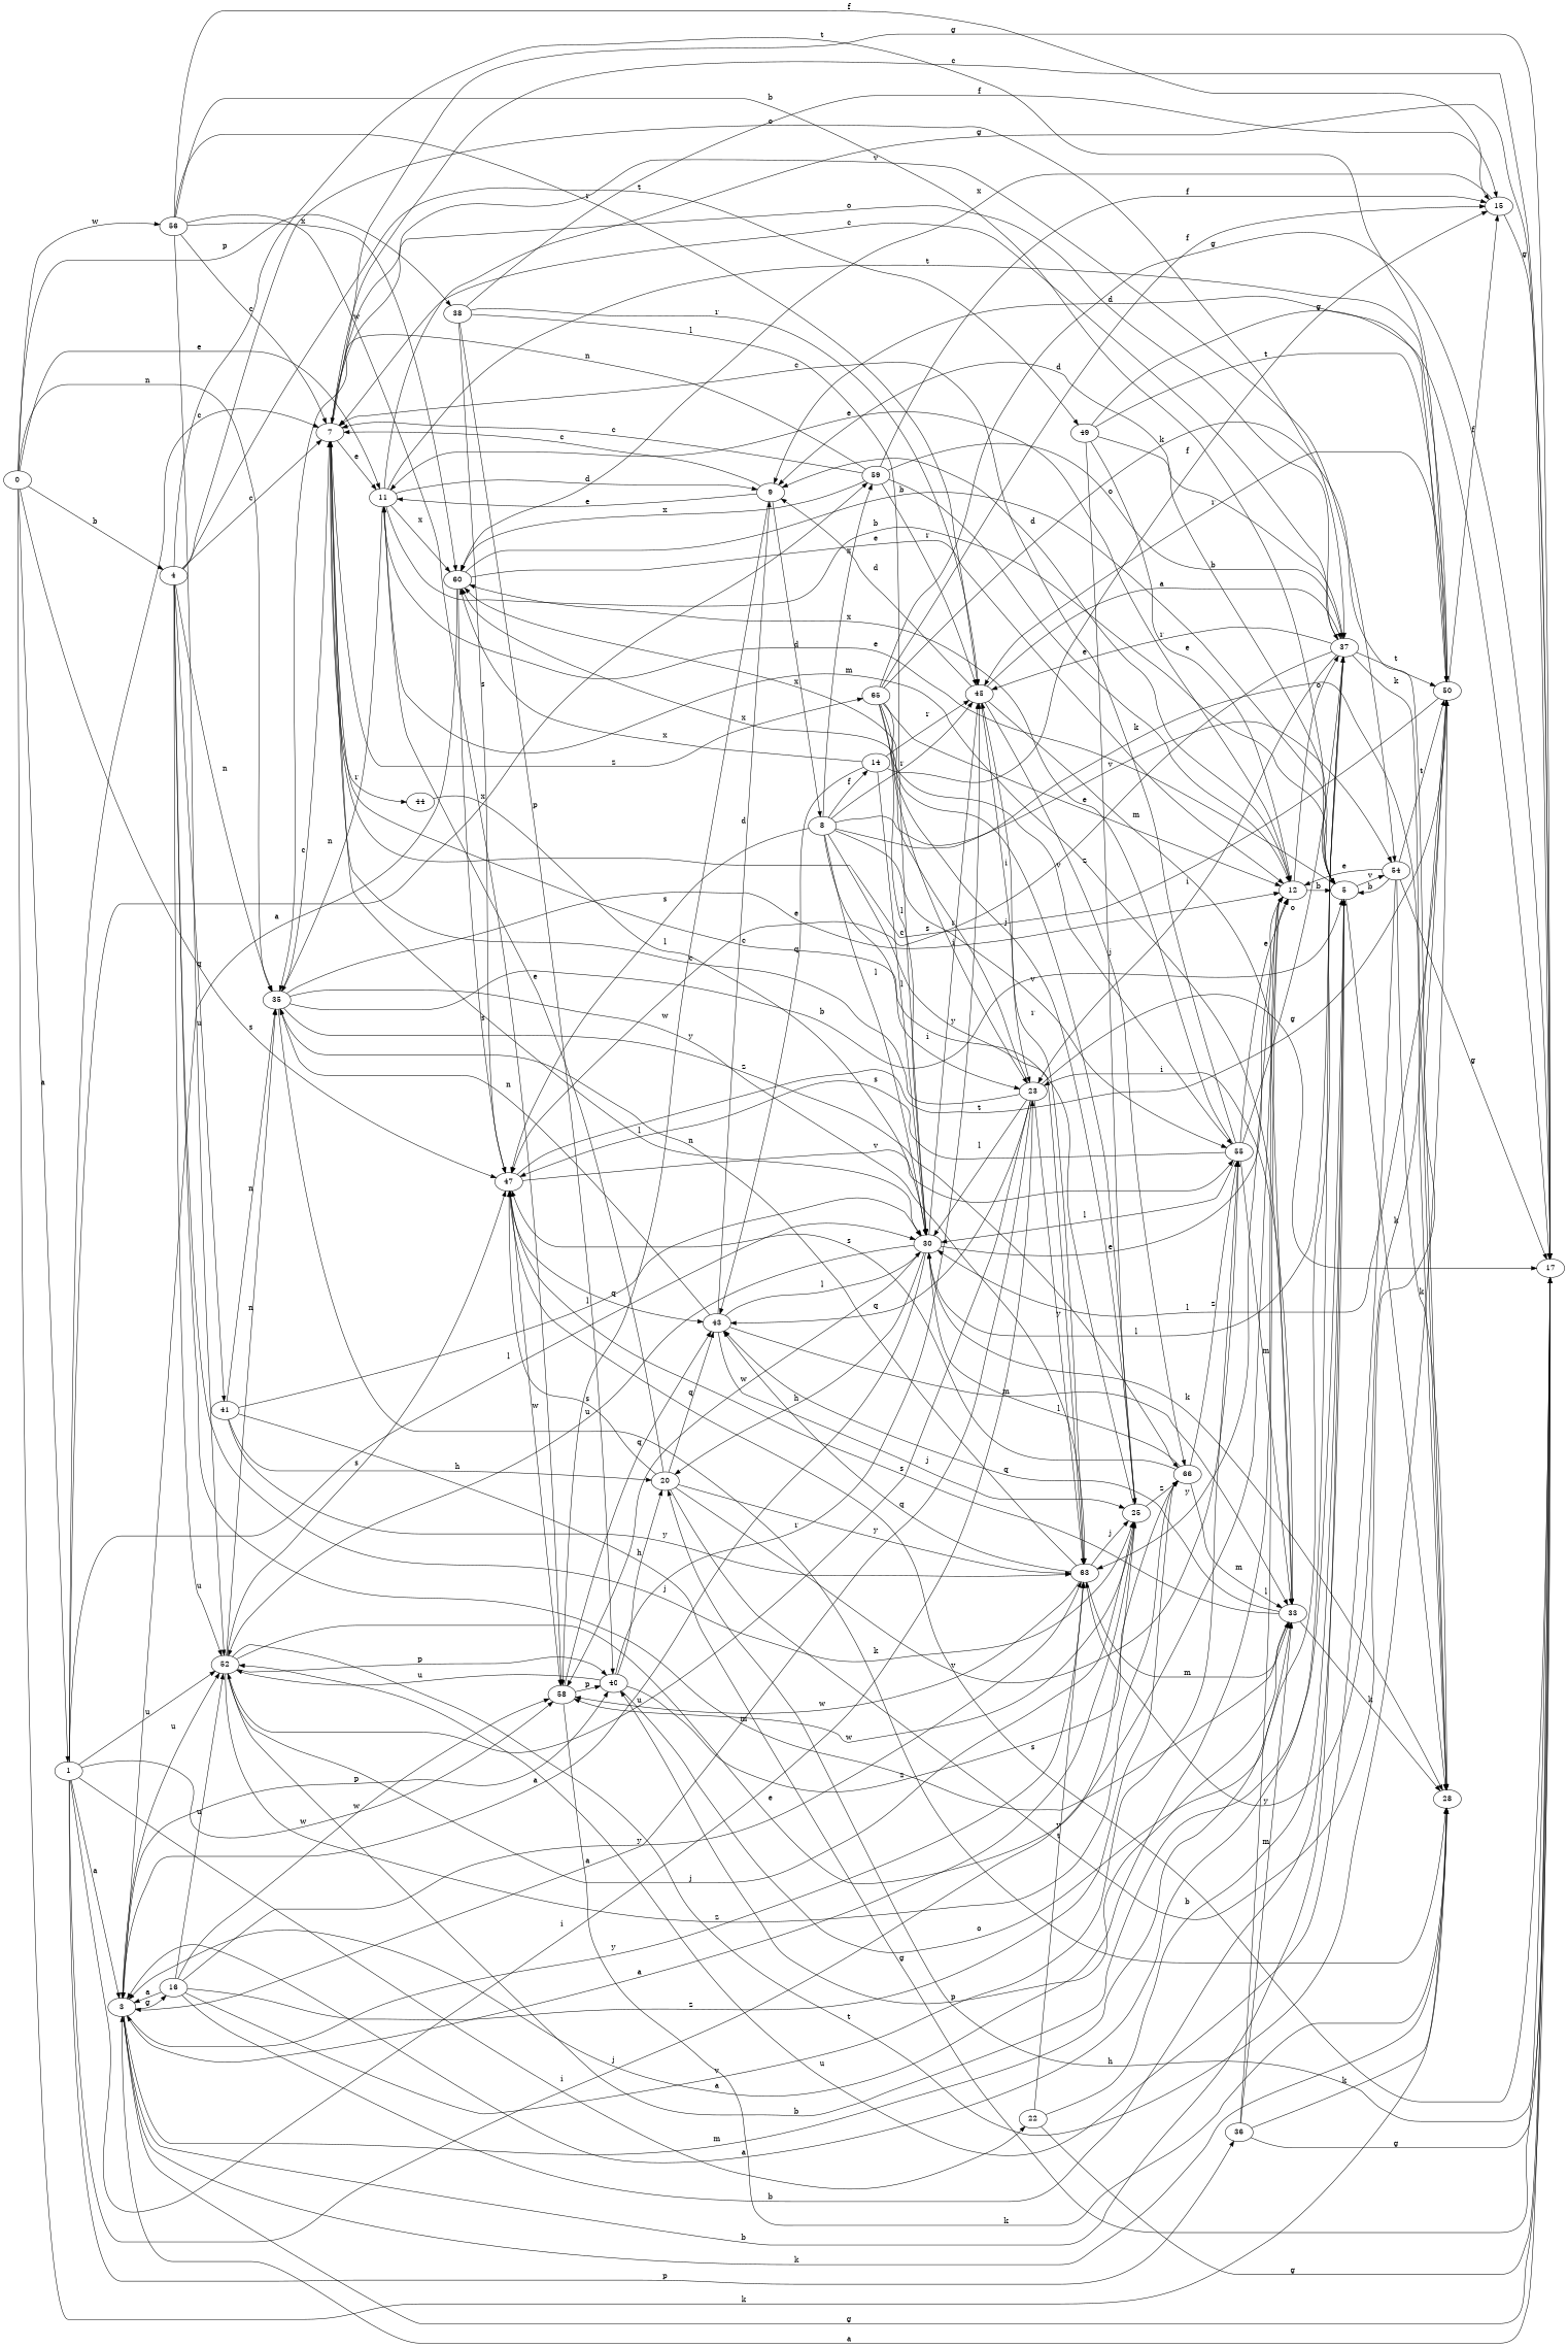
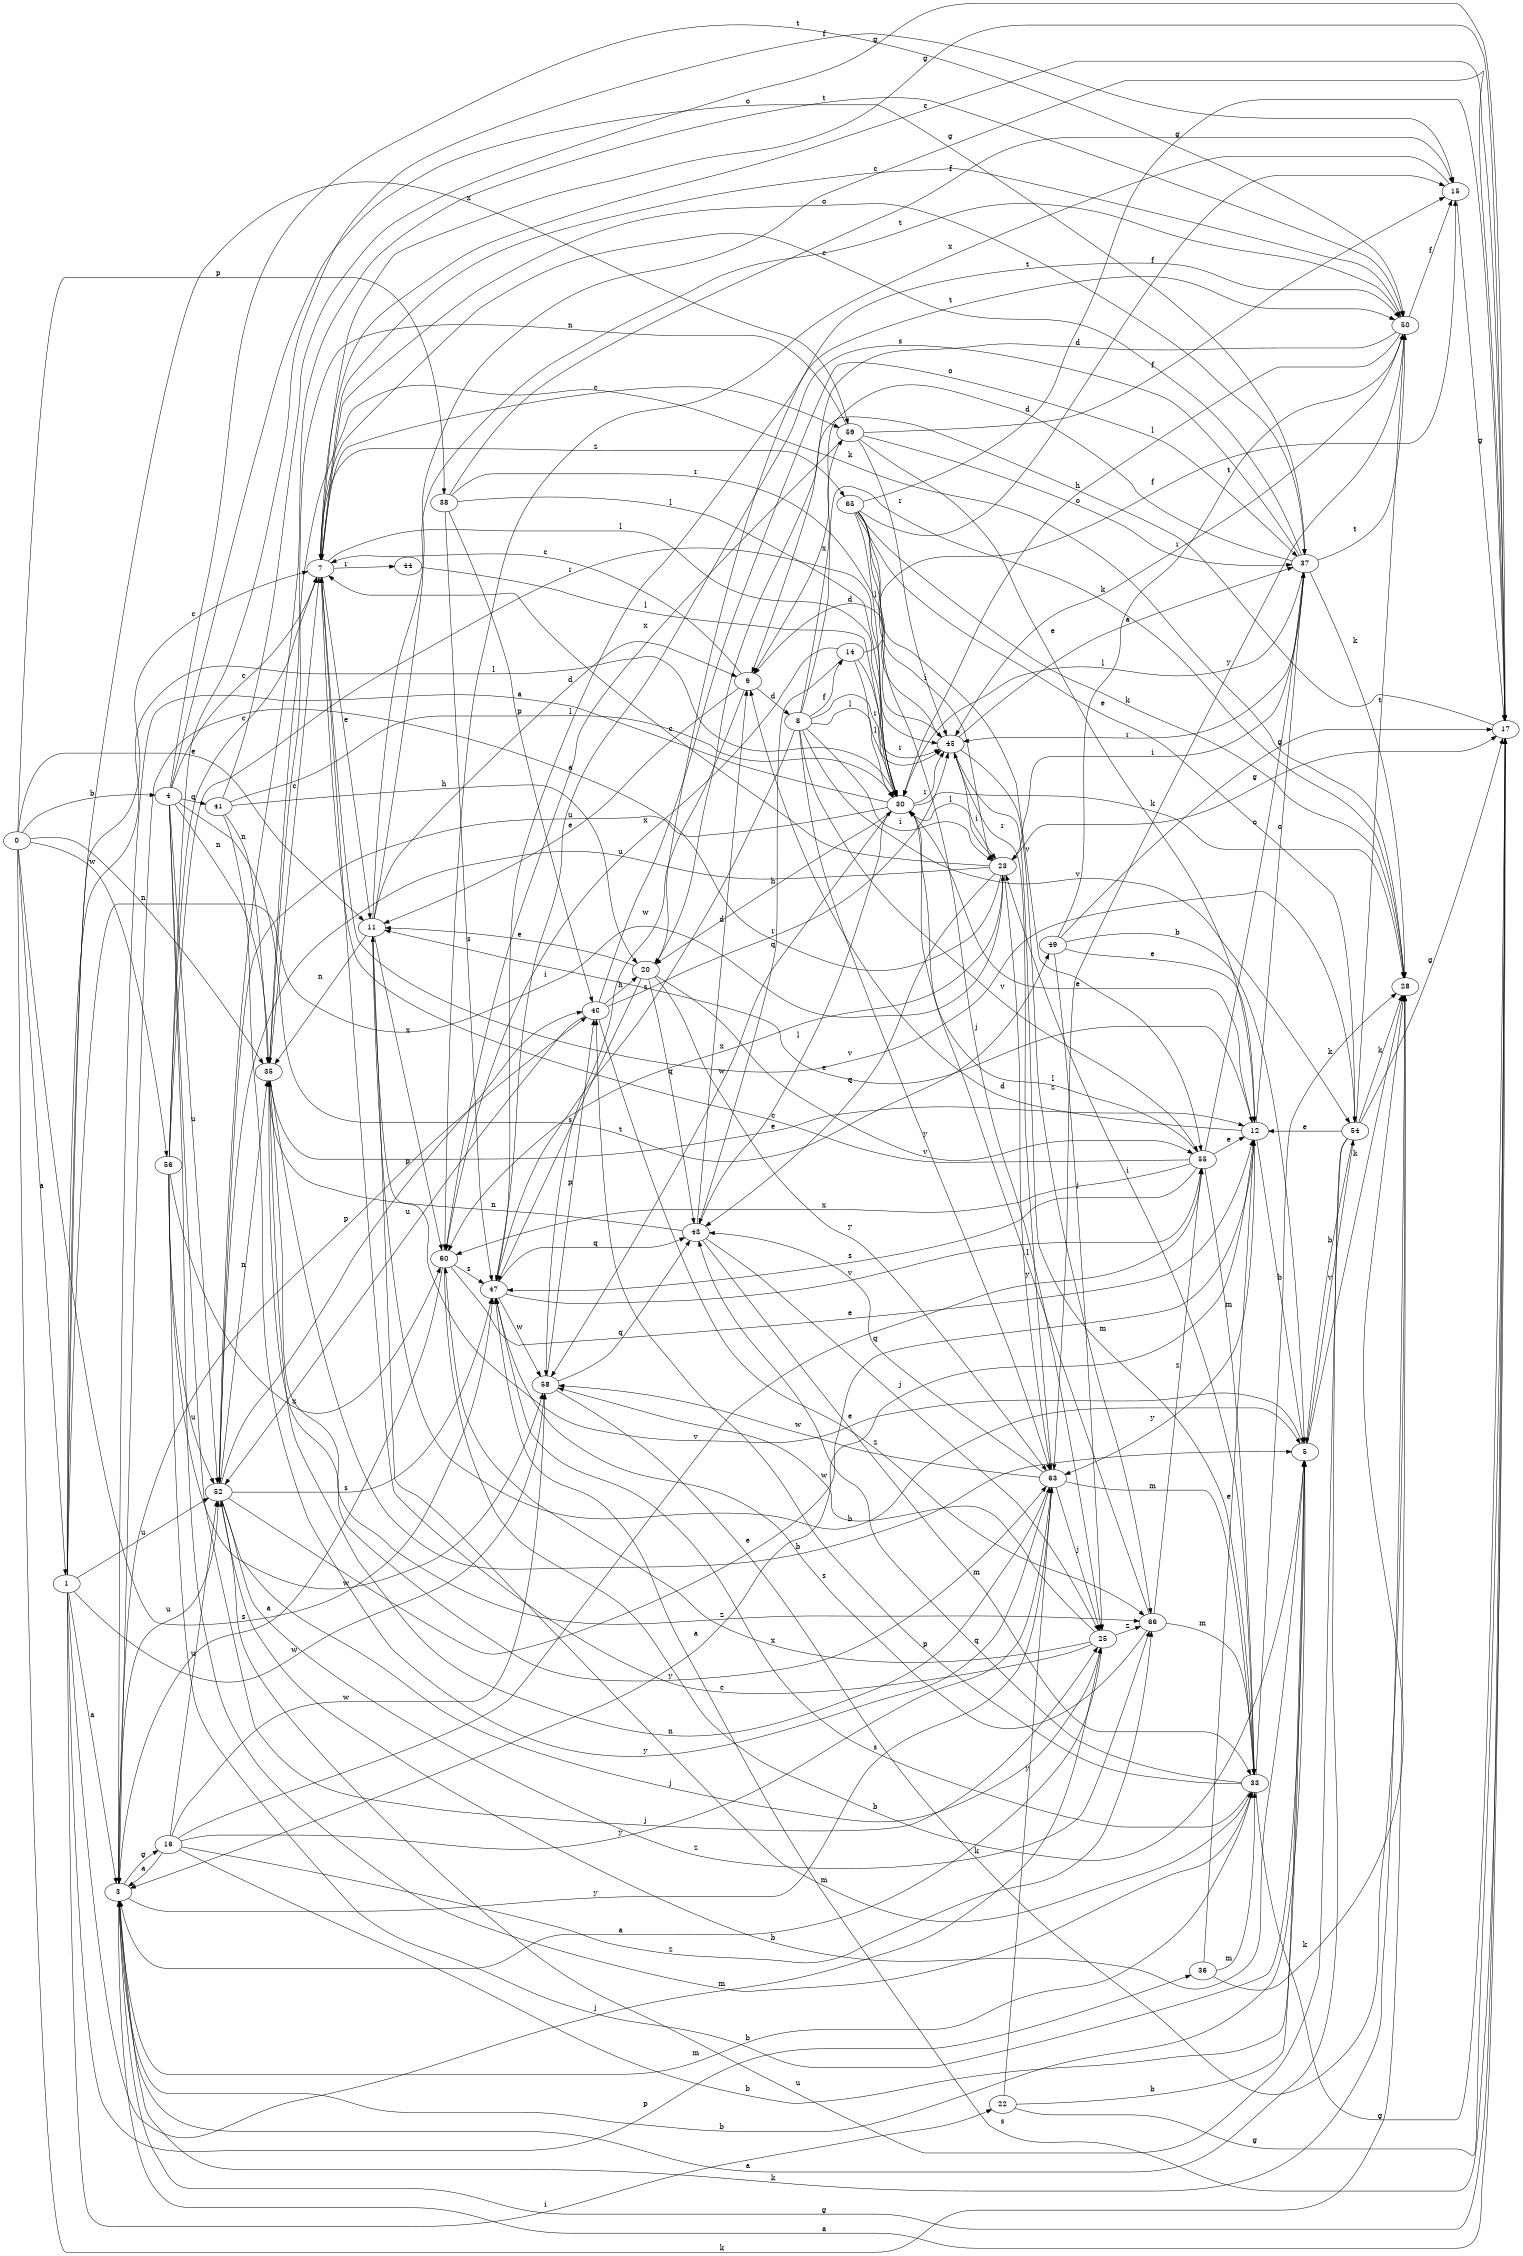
  strict digraph {
    rankdir=LR
    0
    1
    4
    11
    28
    35
    38
    47
    56
    3
    7
    22
    23
    25
    30
    n16 [label=36]
    52
    58
    59
    33
    37
    41
    49
    50
    5
    17
    9
    60
    63
    12
    66
    40
    45
    15
    55
    43
    16
    54
    44
    65
    20
    8
    14
    0 -> 1 [label=a]
    0 -> 4 [label=b]
    0 -> 11 [label=e]
    0 -> 28 [label=k]
    0 -> 35 [label=n]
    0 -> 38 [label=p]
    0 -> 47 [label=s]
    0 -> 56 [label=w]
    1 -> 3 [label=a]
    1 -> 7 [label=c]
    1 -> 22 [label=i]
    1 -> 23 [label=i]
    1 -> 25 [label=j]
    1 -> 30 [label=l]
    1 -> n16 [label=p]
    1 -> 52 [label=u]
    1 -> 58 [label=w]
    1 -> 59 [label=x]
    4 -> 35 [label=n]
    4 -> 7 [label=c]
    4 -> 25 [label=j]
    4 -> 52 [label=u]
    4 -> 33 [label=m]
    4 -> 37 [label=o]
    4 -> 41 [label=q]
    4 -> 49 [label=t]
    4 -> 50 [label=t]
    11 -> 35 [label=n]
    11 -> 33 [label=m]
    11 -> 50 [label=t]
    11 -> 5 [label=b]
    11 -> 17 [label=g]
    11 -> 9 [label=d]
    11 -> 60 [label=x]
    35 -> 28 [label=k]
    35 -> 7 [label=c]
    35 -> 5 [label=b]
    35 -> 63 [label=y]
    35 -> 12 [label=e]
    35 -> 66 [label=z]
    38 -> 47 [label=s]
    38 -> 30 [label=l]
    38 -> 40 [label=p]
    38 -> 45 [label=r]
    38 -> 15 [label=f]
    47 -> 58 [label=w]
    47 -> 50 [label=t]
    47 -> 55 [label=v]
    47 -> 43 [label=q]
    56 -> 7 [label=c]
    56 -> 52 [label=u]
    56 -> 58 [label=w]
    56 -> 5 [label=b]
    56 -> 60 [label=x]
    56 -> 45 [label=r]
    56 -> 15 [label=f]
    3 -> 28 [label=k]
    3 -> 52 [label=u]
    3 -> 33 [label=m]
    3 -> 5 [label=b]
    3 -> 17 [label=g]
    3 -> 63 [label=y]
    3 -> 40 [label=p]
    3 -> 16 [label=g]
    7 -> 11 [label=e]
    7 -> 30 [label=l]
    7 -> 37 [label=o]
    7 -> 17 [label=g]
    7 -> 54 [label=v]
    7 -> 44 [label=r]
    7 -> 65 [label=z]
    22 -> 5 [label=b]
    22 -> 17 [label=g]
    22 -> 63 [label=y]
    23 -> 3 [label=a]
    23 -> 7 [label=c]
    23 -> 30 [label=l]
    23 -> 52 [label=u]
    23 -> 17 [label=g]
    23 -> 60 [label=x]
    23 -> 63 [label=y]
    23 -> 43 [label=q]
    25 -> 3 [label=a]
    25 -> 7 [label=c]
    25 -> 58 [label=w]
    25 -> 60 [label=x]
    25 -> 66 [label=z]
    30 -> 28 [label=k]
    30 -> 3 [label=a]
    30 -> 52 [label=u]
    30 -> 58 [label=w]
    30 -> 12 [label=e]
    30 -> 45 [label=r]
    30 -> 20 [label=h]
    n16 -> 28 [label=k]
    n16 -> 33 [label=m]
-   n16 -> 17 [label=g]
-   n16 -> 12 [label=l]
+   33 -> 17 [label=g]
+   n16 -> 12 [label=e]
    52 -> 35 [label=n]
    52 -> 47 [label=s]
    52 -> 25 [label=j]
    52 -> 50 [label=t]
    52 -> 5 [label=b]
    52 -> 12 [label=e]
    52 -> 66 [label=z]
    52 -> 40 [label=p]
    58 -> 28 [label=k]
    58 -> 40 [label=p]
    58 -> 43 [label=q]
    59 -> 35 [label=n]
-   59 -> 7 [label=c]
+   7 -> 59 [label=c]
    59 -> 37 [label=o]
    59 -> 60 [label=x]
    59 -> 12 [label=e]
    59 -> 45 [label=r]
    59 -> 15 [label=f]
    33 -> 28 [label=k]
    33 -> 47 [label=s]
    33 -> 23 [label=i]
    33 -> 40 [label=p]
    33 -> 43 [label=q]
    37 -> 28 [label=k]
    37 -> 47 [label=s]
-   37 -> 3 [label=a]
+   54 -> 3 [label=a]
    37 -> 7 [label=c]
    37 -> 23 [label=i]
    37 -> 30 [label=l]
    37 -> 50 [label=t]
    37 -> 9 [label=d]
    37 -> 45 [label=r]
    41 -> 35 [label=n]
    41 -> 30 [label=l]
    41 -> 17 [label=g]
    41 -> 63 [label=y]
    41 -> 20 [label=h]
    49 -> 25 [label=j]
    49 -> 50 [label=t]
    49 -> 5 [label=b]
    49 -> 17 [label=g]
    49 -> 12 [label=e]
    50 -> 7 [label=c]
    50 -> 30 [label=l]
    50 -> 9 [label=d]
    50 -> 63 [label=y]
    50 -> 45 [label=r]
    50 -> 15 [label=f]
    5 -> 11 [label=e]
    5 -> 28 [label=k]
    5 -> 54 [label=v]
    17 -> 47 [label=s]
    17 -> 3 [label=a]
    17 -> 7 [label=c]
    17 -> 20 [label=h]
    9 -> 11 [label=e]
    9 -> 7 [label=c]
    9 -> 58 [label=w]
    9 -> 8 [label=d]
    60 -> 47 [label=s]
    60 -> 3 [label=a]
    60 -> 5 [label=b]
    60 -> 12 [label=e]
    63 -> 35 [label=n]
    63 -> 25 [label=j]
    63 -> 58 [label=w]
    63 -> 33 [label=m]
    63 -> 45 [label=r]
    63 -> 43 [label=q]
    12 -> 11 [label=e]
    12 -> 3 [label=a]
    12 -> 37 [label=o]
    12 -> 5 [label=b]
    12 -> 9 [label=d]
    12 -> 63 [label=y]
    66 -> 47 [label=s]
    66 -> 30 [label=l]
    66 -> 33 [label=m]
    66 -> 55 [label=z]
    40 -> 52 [label=u]
    40 -> 37 [label=o]
    40 -> 66 [label=z]
    40 -> 45 [label=r]
    40 -> 20 [label=h]
    45 -> 23 [label=i]
    45 -> 33 [label=m]
    45 -> 37 [label=a]
    45 -> 9 [label=d]
    45 -> 66 [label=z]
    15 -> 17 [label=g]
    15 -> 60 [label=x]
    55 -> 47 [label=s]
    55 -> 7 [label=c]
    55 -> 30 [label=l]
    55 -> 33 [label=m]
    55 -> 37 [label=o]
    55 -> 60 [label=x]
    55 -> 12 [label=e]
    43 -> 35 [label=n]
    43 -> 25 [label=j]
    43 -> 30 [label=l]
    43 -> 33 [label=m]
    43 -> 9 [label=d]
    16 -> 3 [label=a]
    16 -> 52 [label=u]
    16 -> 58 [label=w]
    16 -> 5 [label=b]
    16 -> 63 [label=y]
    16 -> 66 [label=z]
    16 -> 55 [label=v]
    54 -> 28 [label=k]
    54 -> 52 [label=u]
    54 -> 50 [label=t]
    54 -> 5 [label=b]
    54 -> 17 [label=g]
    54 -> 12 [label=e]
    44 -> 30 [label=l]
    65 -> 28 [label=k]
    65 -> 23 [label=i]
    65 -> 25 [label=j]
    65 -> 30 [label=l]
    65 -> 17 [label=g]
-   65 -> 12 [label=e]
+   65 -> 54 [label=e]
    65 -> 15 [label=f]
    65 -> 55 [label=v]
    20 -> 11 [label=e]
    20 -> 47 [label=s]
    20 -> 50 [label=t]
    20 -> 63 [label=y]
    20 -> 55 [label=v]
    20 -> 43 [label=q]
    8 -> 28 [label=k]
    8 -> 47 [label=s]
    8 -> 23 [label=i]
    8 -> 30 [label=l]
    8 -> 59 [label=x]
    8 -> 63 [label=y]
    8 -> 45 [label=r]
    8 -> 55 [label=v]
    8 -> 54 [label=v]
    8 -> 14 [label=f]
    14 -> 30 [label=l]
    14 -> 60 [label=x]
    14 -> 45 [label=r]
    14 -> 15 [label=f]
    14 -> 43 [label=q]
  }
